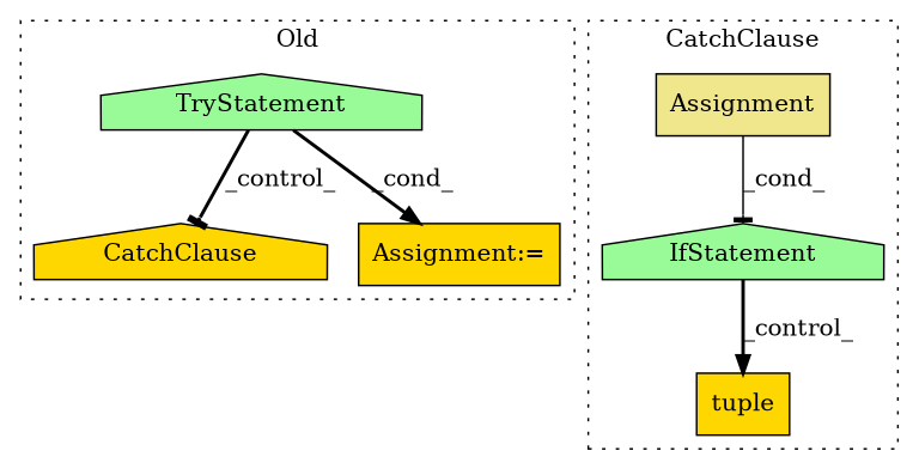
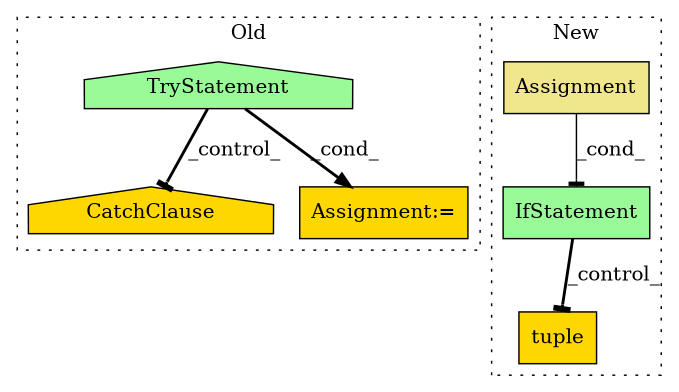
  digraph {
    node [fillcolor=gold shape=box style=filled]
    edge [arrowhead=tee style=bold]
    n1 [a=12 l="11,2" label=CatchClause s="1217,1249" shape=house]
    n2 [a=54 fillcolor=palegreen l=4 label=TryStatement s=1120 shape=house]
    n3 [a=7 l=1 label="Assignment:=" s=1134]
    n4 [a=32 l="6,1" label=tuple s="1890,1928"]
-   n5 [a=25 fillcolor=palegreen l="4,2" label=IfStatement s="1183,1203" shape=house]
+   n5 [a=25 fillcolor=palegreen l="4,2" label=IfStatement s="1183,1203"]
    n6 [a=42 fillcolor=khaki label=Assignment]
    subgraph cluster_1 {
      label=Old
      style=dotted
      n1
      n2
      n3
    }
    subgraph cluster_2 {
-     label=CatchClause
+     label=New
      style=dotted
      n4
      n5
      n6
    }
    n2 -> n1 [label=_control_]
    n2 -> n3 [arrowhead=normal label=_cond_]
-   n5 -> n4 [arrowhead=normal label=_control_]
+   n5 -> n4 [label=_control_]
    n6 -> n5 [label=_cond_ style=solid]
  }
